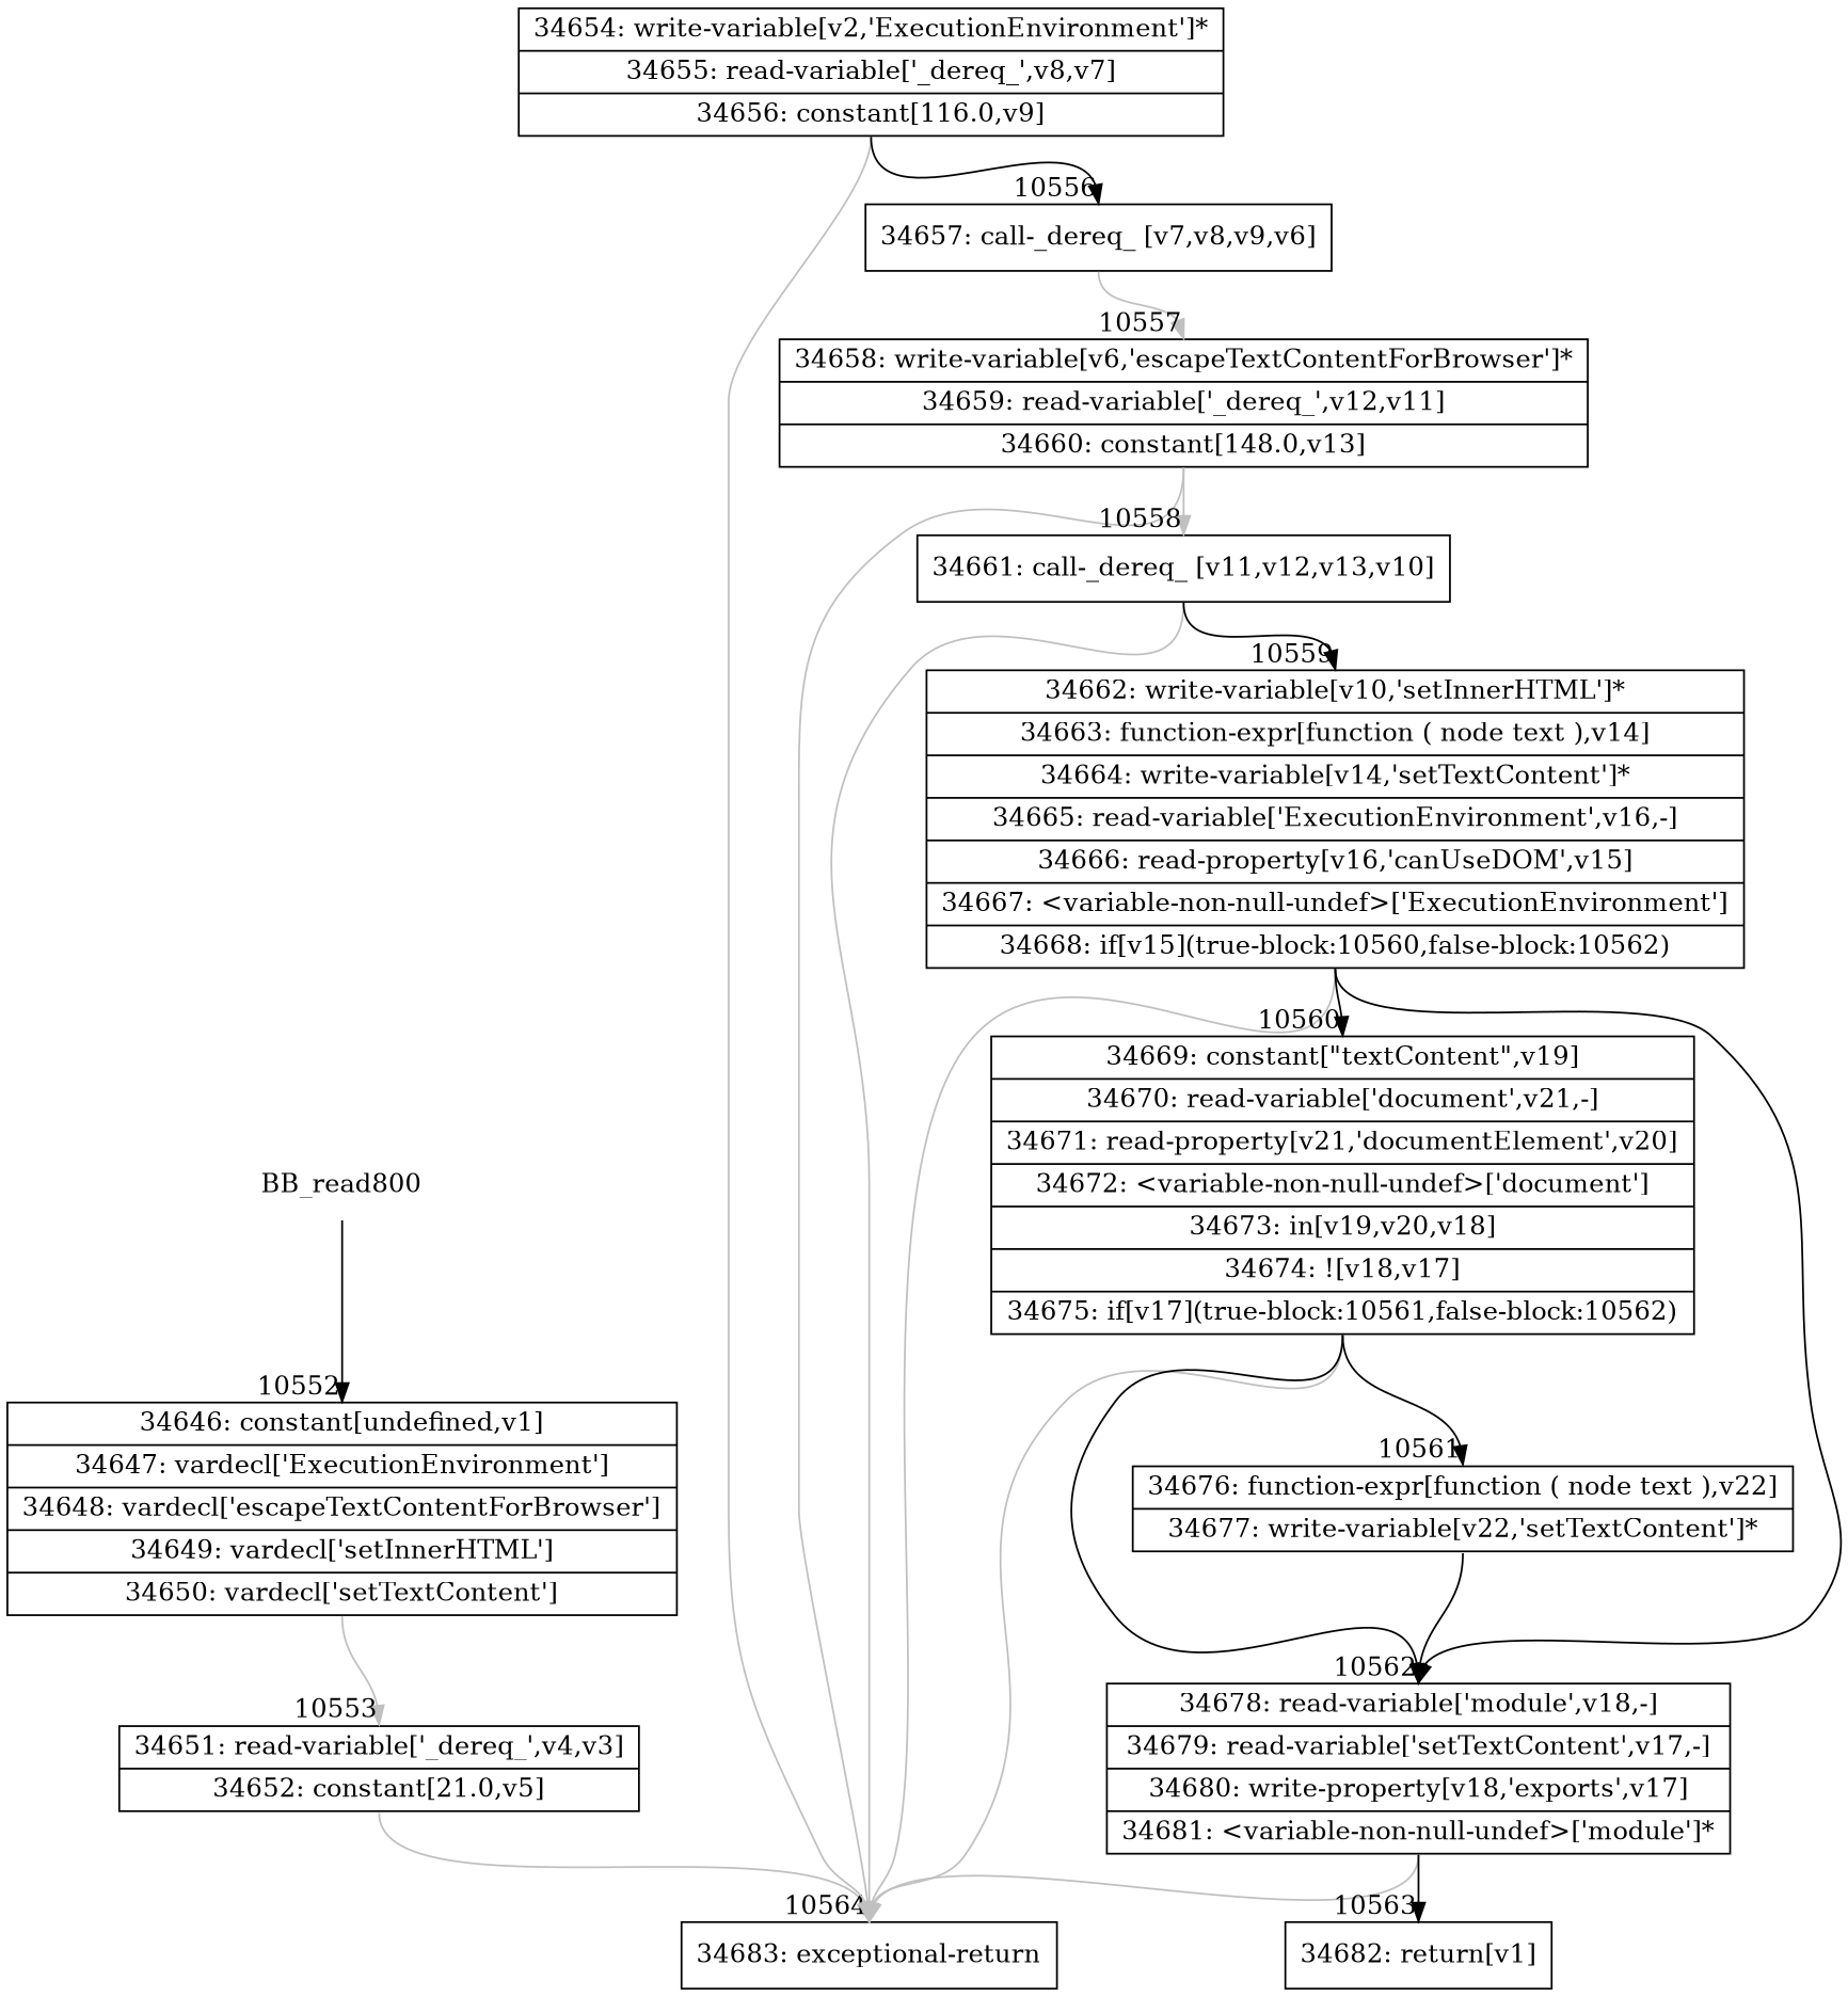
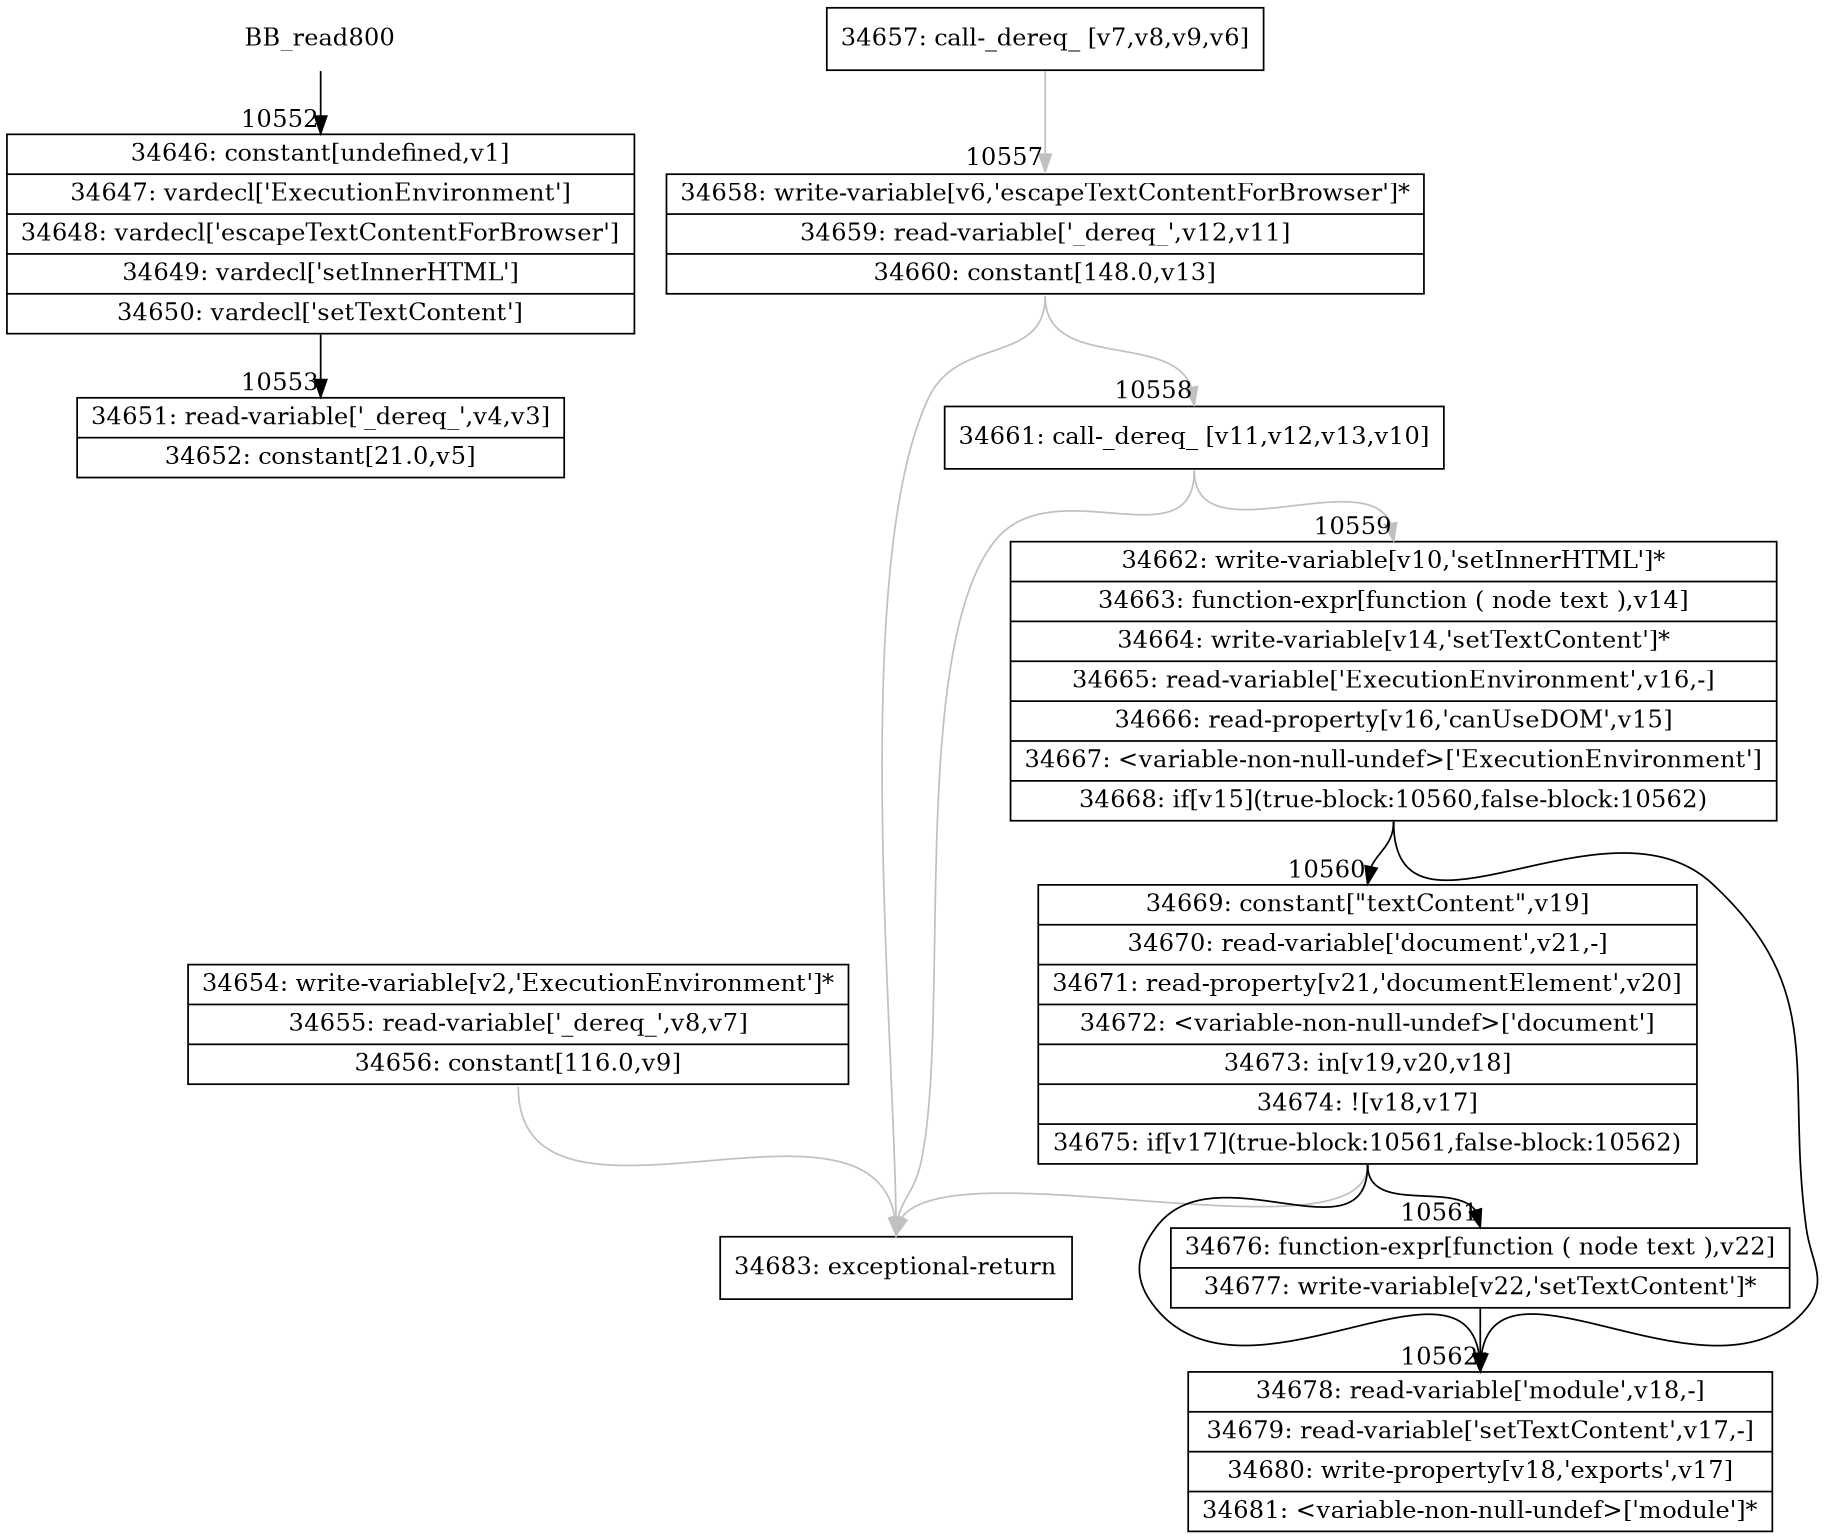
  digraph {
    rankdir=TD
    node [shape=record]
    edge [headport=n tailport=s]
    n1 [label=BB_read800 shape=none]
    n2 [label="{34646: constant[undefined,v1]|34647: vardecl['ExecutionEnvironment']|34648: vardecl['escapeTextContentForBrowser']|34649: vardecl['setInnerHTML']|34650: vardecl['setTextContent']}"]
    n3 [label="{34651: read-variable['_dereq_',v4,v3]|34652: constant[21.0,v5]}"]
    n4 [label="{34683: exceptional-return}"]
    n5 [label="{34654: write-variable[v2,'ExecutionEnvironment']*|34655: read-variable['_dereq_',v8,v7]|34656: constant[116.0,v9]}"]
    n6 [label="{34657: call-_dereq_ [v7,v8,v9,v6]}"]
    n7 [label="{34658: write-variable[v6,'escapeTextContentForBrowser']*|34659: read-variable['_dereq_',v12,v11]|34660: constant[148.0,v13]}"]
    n8 [label="{34661: call-_dereq_ [v11,v12,v13,v10]}"]
    n9 [label="{34662: write-variable[v10,'setInnerHTML']*|34663: function-expr[function ( node text ),v14]|34664: write-variable[v14,'setTextContent']*|34665: read-variable['ExecutionEnvironment',v16,-]|34666: read-property[v16,'canUseDOM',v15]|34667: \<variable-non-null-undef\>['ExecutionEnvironment']|34668: if[v15](true-block:10560,false-block:10562)}"]
    n10 [label="{34669: constant[\"textContent\",v19]|34670: read-variable['document',v21,-]|34671: read-property[v21,'documentElement',v20]|34672: \<variable-non-null-undef\>['document']|34673: in[v19,v20,v18]|34674: ![v18,v17]|34675: if[v17](true-block:10561,false-block:10562)}"]
    n11 [label="{34678: read-variable['module',v18,-]|34679: read-variable['setTextContent',v17,-]|34680: write-property[v18,'exports',v17]|34681: \<variable-non-null-undef\>['module']*}"]
    n12 [label="{34676: function-expr[function ( node text ),v22]|34677: write-variable[v22,'setTextContent']*}"]
-   n13 [label="{34682: return[v1]}"]
    n1 -> n2 [headlabel="    10552"]
-   n2 -> n3 [headlabel="      10553" color=gray]
-   n3 -> n4 [color=gray headlabel="      10564"]
+   n2 -> n3 [headlabel="      10553"]
    n5 -> n4 [color=gray]
-   n5 -> n6 [headlabel="      10556"]
    n6 -> n7 [color=gray headlabel="      10557"]
    n7 -> n4 [color=gray]
    n7 -> n8 [color=gray headlabel="      10558"]
    n8 -> n4 [color=gray]
-   n8 -> n9 [headlabel="      10559"]
-   n9 -> n4 [color=gray]
+   n8 -> n9 [headlabel="      10559" color=gray]
    n9 -> n10 [headlabel="      10560"]
    n9 -> n11 [headlabel="      10562"]
    n10 -> n4 [color=gray]
    n10 -> n11
    n10 -> n12 [headlabel="      10561"]
-   n11 -> n4 [color=gray]
-   n11 -> n13 [headlabel="      10563"]
    n12 -> n11
  }
